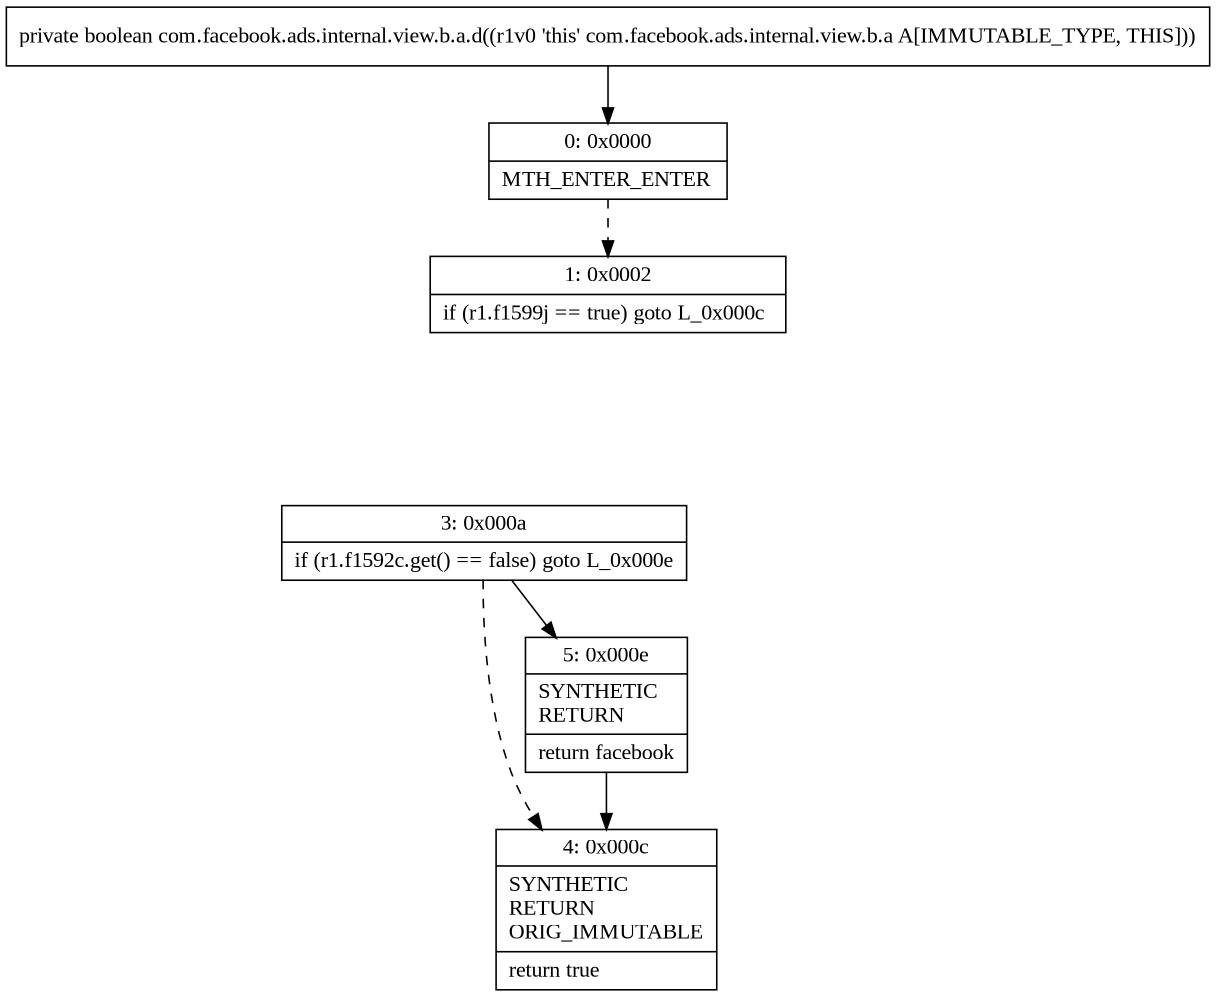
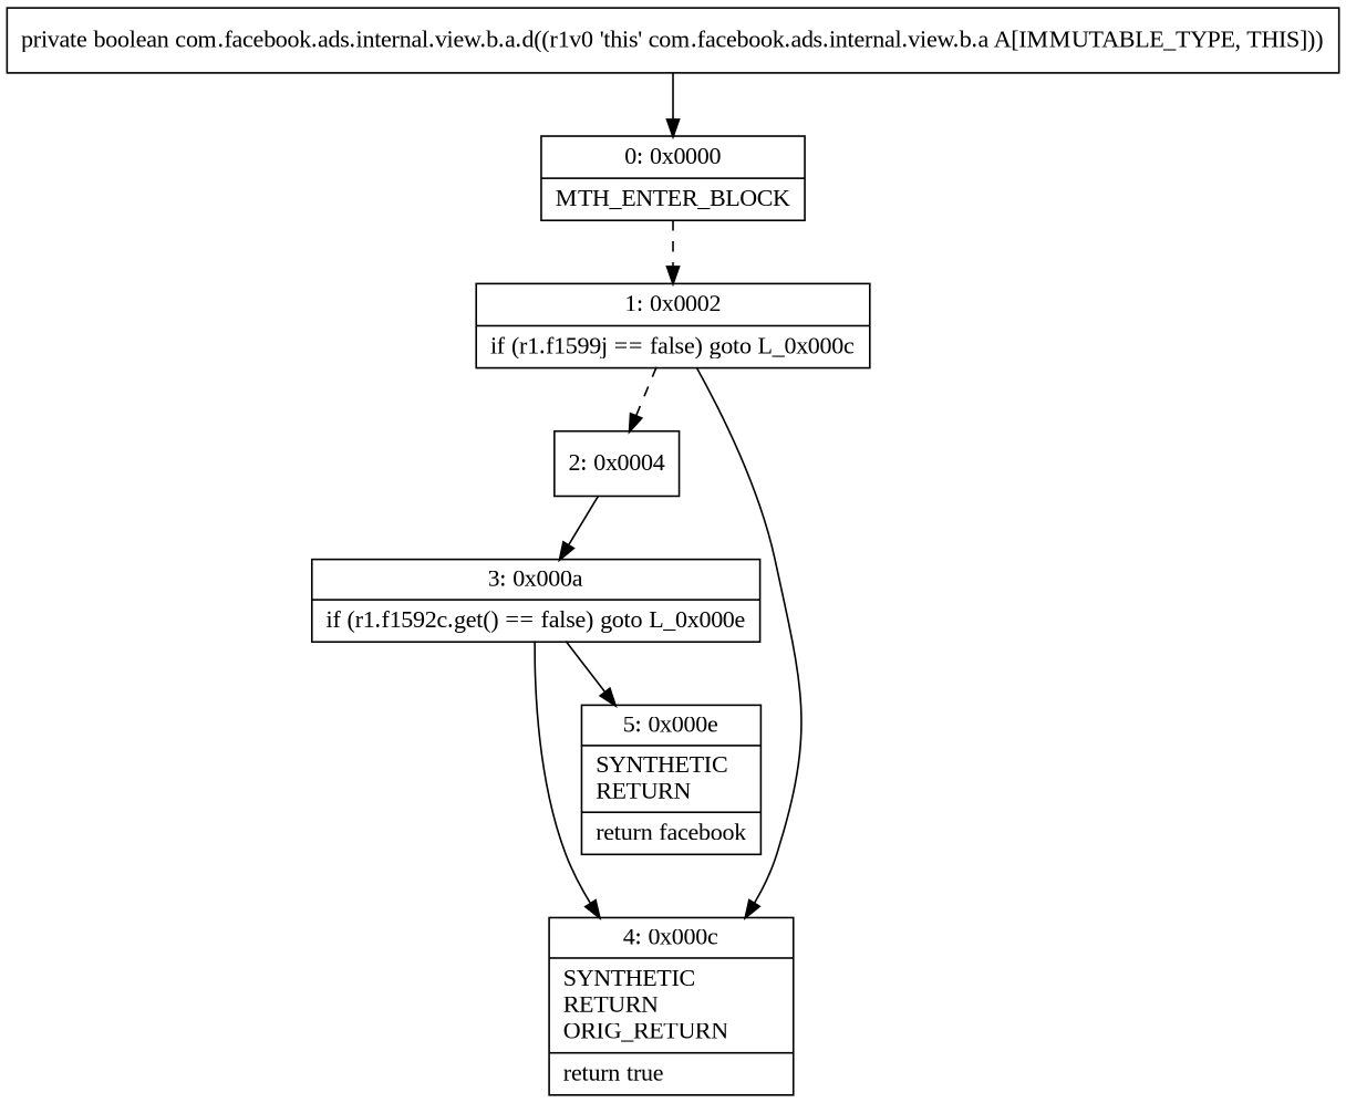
  digraph {
    fontname="Liberation Serif"
    node [fontname="Liberation Serif" shape=record]
    edge [fontname="Liberation Serif"]
-   n1 [label="{0\:\ 0x0000|MTH_ENTER_ENTER\l}"]
-   n2 [label="{1\:\ 0x0002|if (r1.f1599j == true) goto L_0x000c\l}"]
-   n4 [label="{4\:\ 0x000c|SYNTHETIC\lRETURN\lORIG_IMMUTABLE\l|return true\l}"]
+   n1 [label="{0\:\ 0x0000|MTH_ENTER_BLOCK\l}"]
+   n2 [label="{1\:\ 0x0002|if (r1.f1599j == false) goto L_0x000c\l}"]
+   n3 [label="{2\:\ 0x0004}"]
+   n4 [label="{4\:\ 0x000c|SYNTHETIC\lRETURN\lORIG_RETURN\l|return true\l}"]
    n5 [label="{3\:\ 0x000a|if (r1.f1592c.get() == false) goto L_0x000e\l}"]
    n6 [label="{5\:\ 0x000e|SYNTHETIC\lRETURN\l|return facebook\l}"]
    n7 [label="{private boolean com.facebook.ads.internal.view.b.a.d((r1v0 'this' com.facebook.ads.internal.view.b.a A[IMMUTABLE_TYPE, THIS])) }"]
    n1 -> n2 [style=dashed]
-   n6 -> n4
-   n5 -> n4 [style=dashed]
+   n2 -> n3 [style=dashed]
+   n2 -> n4
+   n3 -> n5
+   n5 -> n4 [style=solid]
    n5 -> n6
    n7 -> n1
  }
